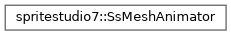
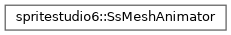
  digraph {
    rankdir=LR
-   n1 [color=grey40 fillcolor=white fontname=Helvetica fontsize=10 height=0.2 label="spritestudio7::SsMeshAnimator" shape=box style=filled width=0.4]
+   n1 [color=grey40 fillcolor=white fontname=Helvetica fontsize=10 height=0.2 label="spritestudio6::SsMeshAnimator" shape=box style=filled width=0.4]
  }
